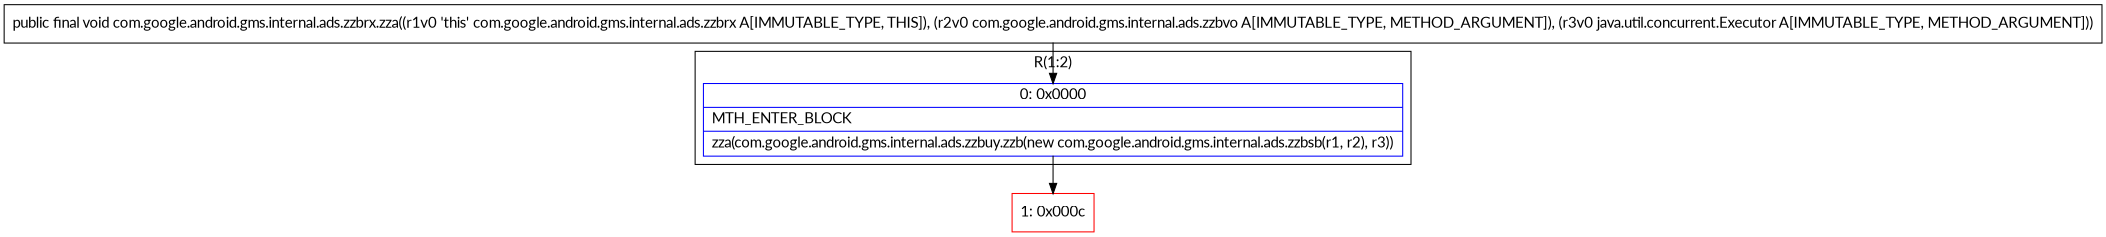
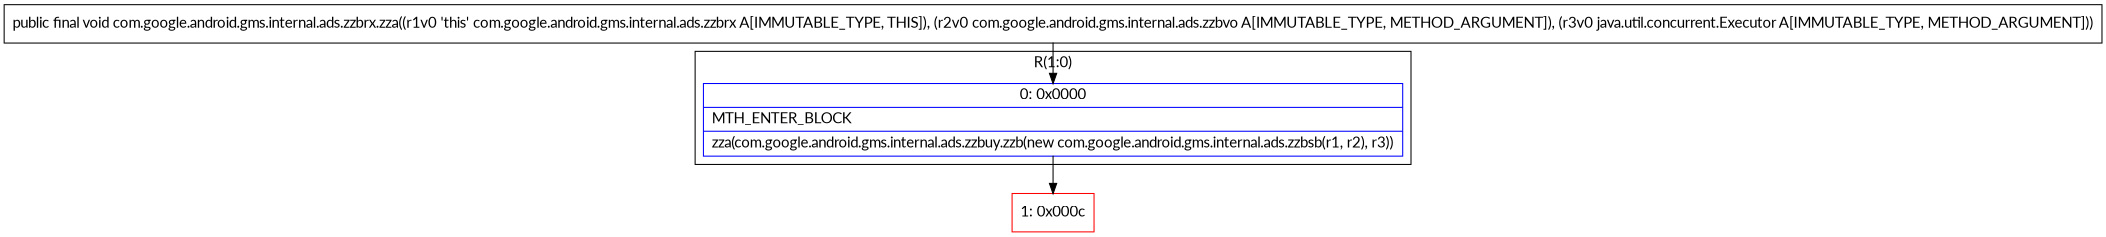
  digraph {
    fontname=Lato
    node [shape=record fontname=Lato]
    edge [fontname=Lato]
    n1 [color=blue label="{0\:\ 0x0000|MTH_ENTER_BLOCK\l|zza(com.google.android.gms.internal.ads.zzbuy.zzb(new com.google.android.gms.internal.ads.zzbsb(r1, r2), r3))\l}"]
    n2 [color=red label="{1\:\ 0x000c}"]
    n3 [label="{public final void com.google.android.gms.internal.ads.zzbrx.zza((r1v0 'this' com.google.android.gms.internal.ads.zzbrx A[IMMUTABLE_TYPE, THIS]), (r2v0 com.google.android.gms.internal.ads.zzbvo A[IMMUTABLE_TYPE, METHOD_ARGUMENT]), (r3v0 java.util.concurrent.Executor A[IMMUTABLE_TYPE, METHOD_ARGUMENT])) }"]
    subgraph cluster_1 {
-     label="R(1:2)"
+     label="R(1:0)"
      n1
    }
    n1 -> n2
    n3 -> n1
  }
